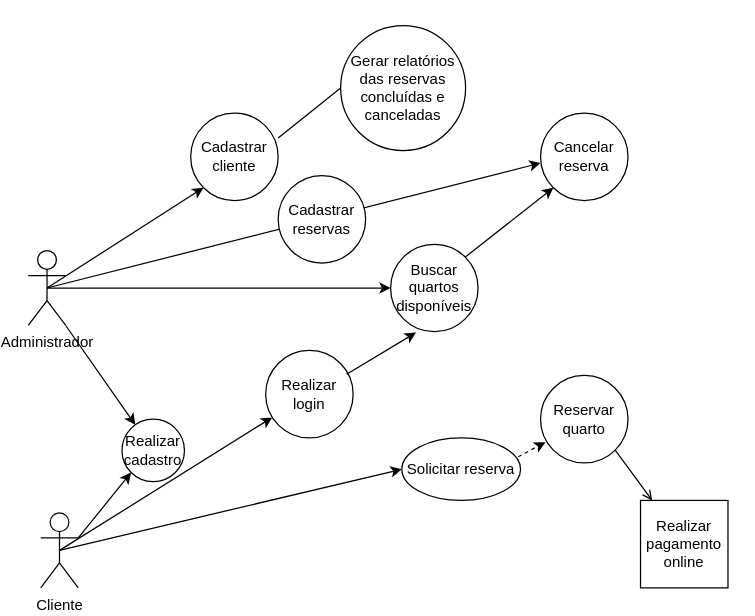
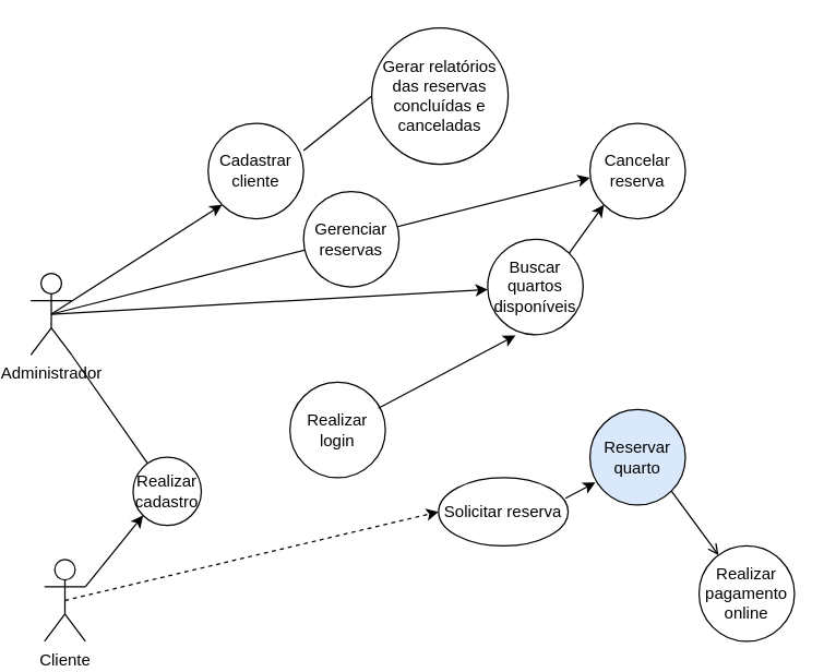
  <mxCell id="0" />
  <mxCell id="1" parent="0" />
  <mxCell id="2" style="edgeStyle=none;rounded=0;orthogonalLoop=1;jettySize=auto;html=1;exitX=1;exitY=0.333;exitDx=0;exitDy=0;exitPerimeter=0;entryX=0;entryY=1;entryDx=0;entryDy=0;" edge="1" parent="1" source="5" target="7"><mxGeometry relative="1" as="geometry" /></mxCell>
- <mxCell id="3" style="edgeStyle=none;rounded=0;orthogonalLoop=1;jettySize=auto;html=1;exitX=0.5;exitY=0.5;exitDx=0;exitDy=0;exitPerimeter=0;" edge="1" parent="1" source="5" target="16"><mxGeometry relative="1" as="geometry" /></mxCell>
- <mxCell id="4" style="edgeStyle=none;rounded=0;orthogonalLoop=1;jettySize=auto;html=1;exitX=0.5;exitY=0.5;exitDx=0;exitDy=0;exitPerimeter=0;entryX=0;entryY=0.5;entryDx=0;entryDy=0;" edge="1" parent="1" source="5" target="18"><mxGeometry relative="1" as="geometry"><mxPoint x="310" y="385" as="targetPoint" /></mxGeometry></mxCell>
+ <mxCell id="4" style="edgeStyle=none;rounded=0;orthogonalLoop=1;jettySize=auto;html=1;exitX=0.5;exitY=0.5;exitDx=0;exitDy=0;exitPerimeter=0;entryX=0;entryY=0.5;entryDx=0;entryDy=0;dashed=1;" edge="1" parent="1" source="5" target="18"><mxGeometry relative="1" as="geometry"><mxPoint x="310" y="385" as="targetPoint" /></mxGeometry></mxCell>
  <mxCell id="5" value="Cliente" style="shape=umlActor;verticalLabelPosition=bottom;verticalAlign=top;html=1;" vertex="1" parent="1"><mxGeometry x="30" y="410" width="30" height="60" as="geometry" /></mxCell>
  <mxCell id="6" style="edgeStyle=none;rounded=0;orthogonalLoop=1;jettySize=auto;html=1;exitX=0.5;exitY=0.5;exitDx=0;exitDy=0;entryX=0;entryY=1;entryDx=0;entryDy=0;exitPerimeter=0;" edge="1" parent="1" source="11" target="13"><mxGeometry relative="1" as="geometry" /></mxCell>
  <mxCell id="7" value="Realizar cadastro" style="ellipse;whiteSpace=wrap;html=1;" vertex="1" parent="1"><mxGeometry x="95" y="335" width="50" height="50" as="geometry" /></mxCell>
- <mxCell id="8" style="edgeStyle=none;rounded=0;orthogonalLoop=1;jettySize=auto;html=1;exitX=1;exitY=1;exitDx=0;exitDy=0;exitPerimeter=0;" edge="1" parent="1" source="11" target="7"><mxGeometry relative="1" as="geometry" /></mxCell>
+ <mxCell id="8" style="edgeStyle=none;rounded=0;orthogonalLoop=1;jettySize=auto;html=1;exitX=1;exitY=1;exitDx=0;exitDy=0;exitPerimeter=0;endArrow=none;" edge="1" parent="1" source="11" target="7"><mxGeometry relative="1" as="geometry" /></mxCell>
  <mxCell id="9" style="edgeStyle=none;rounded=0;orthogonalLoop=1;jettySize=auto;html=1;exitX=0.5;exitY=0.5;exitDx=0;exitDy=0;exitPerimeter=0;" edge="1" parent="1" source="11" target="15"><mxGeometry relative="1" as="geometry" /></mxCell>
  <mxCell id="10" style="edgeStyle=none;rounded=0;orthogonalLoop=1;jettySize=auto;html=1;exitX=0.5;exitY=0.5;exitDx=0;exitDy=0;exitPerimeter=0;" edge="1" parent="1" source="11"><mxGeometry relative="1" as="geometry"><mxPoint x="430" y="130" as="targetPoint" /></mxGeometry></mxCell>
  <mxCell id="11" value="Administrador&lt;div&gt;&lt;br&gt;&lt;/div&gt;" style="shape=umlActor;verticalLabelPosition=bottom;verticalAlign=top;html=1;" vertex="1" parent="1"><mxGeometry x="20" y="200" width="30" height="60" as="geometry" /></mxCell>
  <mxCell id="12" style="edgeStyle=none;rounded=0;orthogonalLoop=1;jettySize=auto;html=1;exitX=1;exitY=0.286;exitDx=0;exitDy=0;entryX=0;entryY=0.5;entryDx=0;entryDy=0;exitPerimeter=0;endArrow=none;" edge="1" parent="1" source="13" target="24"><mxGeometry relative="1" as="geometry" /></mxCell>
  <mxCell id="13" value="Cadastrar cliente" style="ellipse;whiteSpace=wrap;html=1;" vertex="1" parent="1"><mxGeometry x="150" y="90" width="70" height="70" as="geometry" /></mxCell>
  <mxCell id="14" style="edgeStyle=none;rounded=0;orthogonalLoop=1;jettySize=auto;html=1;exitX=1;exitY=0;exitDx=0;exitDy=0;entryX=0;entryY=1;entryDx=0;entryDy=0;" edge="1" parent="1" source="15" target="23"><mxGeometry relative="1" as="geometry" /></mxCell>
- <mxCell id="15" value="Buscar quartos disponíveis" style="ellipse;whiteSpace=wrap;html=1;" vertex="1" parent="1"><mxGeometry x="310" y="195" width="70" height="70" as="geometry" /></mxCell>
+ <mxCell id="15" value="Buscar quartos disponíveis" style="ellipse;whiteSpace=wrap;html=1;" vertex="1" parent="1"><mxGeometry x="355" y="175" width="70" height="70" as="geometry" /></mxCell>
  <mxCell id="16" value="Realizar login" style="ellipse;whiteSpace=wrap;html=1;" vertex="1" parent="1"><mxGeometry x="210" y="280" width="70" height="70" as="geometry" /></mxCell>
  <mxCell id="17" style="edgeStyle=none;rounded=0;orthogonalLoop=1;jettySize=auto;html=1;exitX=0.926;exitY=0.271;exitDx=0;exitDy=0;entryX=0.291;entryY=1.009;entryDx=0;entryDy=0;entryPerimeter=0;exitPerimeter=0;" edge="1" parent="1" source="16" target="15"><mxGeometry relative="1" as="geometry" /></mxCell>
  <mxCell id="18" value="Solicitar reserva" style="ellipse;whiteSpace=wrap;html=1;" vertex="1" parent="1"><mxGeometry x="319" y="350" width="95" height="50" as="geometry" /></mxCell>
  <mxCell id="19" style="edgeStyle=none;rounded=0;orthogonalLoop=1;jettySize=auto;html=1;exitX=1;exitY=1;exitDx=0;exitDy=0;endArrow=open;" edge="1" parent="1" source="20" target="22"><mxGeometry relative="1" as="geometry" /></mxCell>
- <mxCell id="20" value="Reservar quarto" style="ellipse;whiteSpace=wrap;html=1;" vertex="1" parent="1"><mxGeometry x="430" y="300" width="70" height="70" as="geometry" /></mxCell>
- <mxCell id="21" style="edgeStyle=none;rounded=0;orthogonalLoop=1;jettySize=auto;html=1;entryX=0.057;entryY=0.763;entryDx=0;entryDy=0;entryPerimeter=0;exitX=0.98;exitY=0.3;exitDx=0;exitDy=0;exitPerimeter=0;dashed=1;" edge="1" parent="1" source="18" target="20"><mxGeometry relative="1" as="geometry"><mxPoint x="390" y="370" as="sourcePoint" /></mxGeometry></mxCell>
- <mxCell id="22" value="Realizar pagamento online" style="whiteSpace=wrap;html=1;rounded=0;" vertex="1" parent="1"><mxGeometry x="510" y="400" width="70" height="70" as="geometry" /></mxCell>
+ <mxCell id="20" value="Reservar quarto" style="ellipse;whiteSpace=wrap;html=1;fillColor=#dae8fc;" vertex="1" parent="1"><mxGeometry x="430" y="300" width="70" height="70" as="geometry" /></mxCell>
+ <mxCell id="21" style="edgeStyle=none;rounded=0;orthogonalLoop=1;jettySize=auto;html=1;entryX=0.057;entryY=0.763;entryDx=0;entryDy=0;entryPerimeter=0;exitX=0.98;exitY=0.3;exitDx=0;exitDy=0;exitPerimeter=0;" edge="1" parent="1" source="18" target="20"><mxGeometry relative="1" as="geometry"><mxPoint x="390" y="370" as="sourcePoint" /></mxGeometry></mxCell>
+ <mxCell id="22" value="Realizar pagamento online" style="ellipse;whiteSpace=wrap;html=1;" vertex="1" parent="1"><mxGeometry x="510" y="400" width="70" height="70" as="geometry" /></mxCell>
  <mxCell id="23" value="Cancelar reserva" style="ellipse;whiteSpace=wrap;html=1;" vertex="1" parent="1"><mxGeometry x="430" y="90" width="70" height="70" as="geometry" /></mxCell>
  <mxCell id="24" value="Gerar relatórios das reservas&lt;div&gt;concluídas e canceladas&lt;/div&gt;" style="ellipse;whiteSpace=wrap;html=1;" vertex="1" parent="1"><mxGeometry x="270" y="20" width="100" height="100" as="geometry" /></mxCell>
- <mxCell id="25" value="Cadastrar reservas" style="ellipse;whiteSpace=wrap;html=1;" vertex="1" parent="1"><mxGeometry x="220" y="140" width="70" height="70" as="geometry" /></mxCell>
+ <mxCell id="25" value="Gerenciar reservas" style="ellipse;whiteSpace=wrap;html=1;" vertex="1" parent="1"><mxGeometry x="220" y="140" width="70" height="70" as="geometry" /></mxCell>
